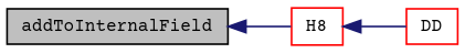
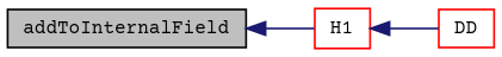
  digraph {
    fontname="Courier Prime"
    rankdir=LR
    node [color=red fontname="Courier Prime" fontsize=10 shape=record]
    edge [color=midnightblue dir=back fontname="Courier Prime" fontsize=10 labelfontname=FreeSans labelfontsize=10 style=solid]
    n1 [color=black fillcolor=grey75 fontcolor=black height=0.2 label=addToInternalField style=filled width=0.4]
-   n2 [height=0.2 label=H8 width=0.4]
+   n2 [height=0.2 label=H1 width=0.4]
    n3 [height=0.2 label=DD width=0.4]
    n1 -> n2
    n2 -> n3
  }
